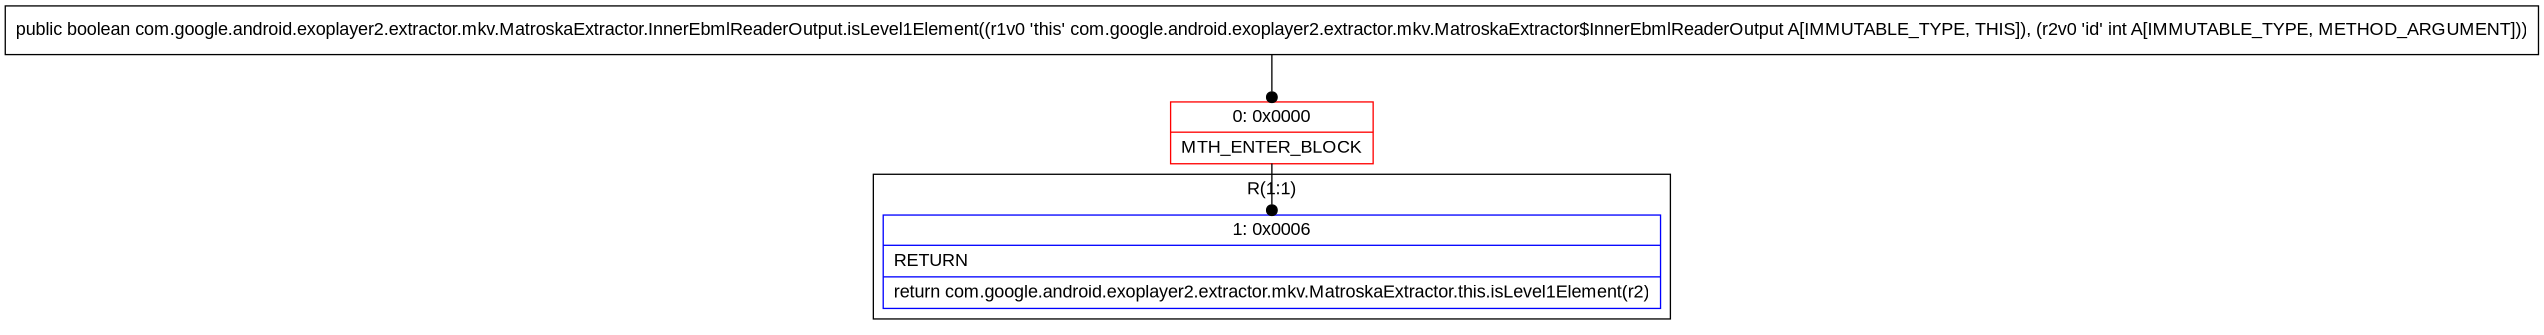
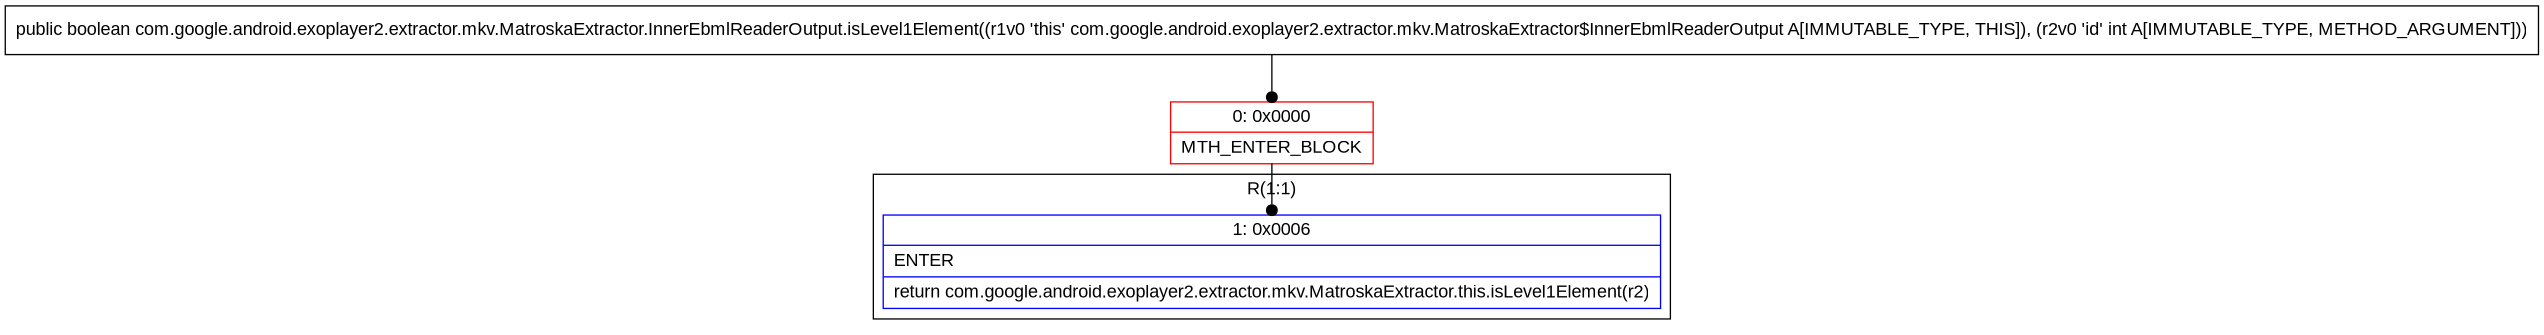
  digraph {
    fontname="Liberation Sans"
    node [shape=record fontname="Liberation Sans"]
    edge [arrowhead=dot fontname="Liberation Sans"]
-   n1 [color=blue label="{1\:\ 0x0006|RETURN\l|return com.google.android.exoplayer2.extractor.mkv.MatroskaExtractor.this.isLevel1Element(r2)\l}"]
+   n1 [color=blue label="{1\:\ 0x0006|ENTER\l|return com.google.android.exoplayer2.extractor.mkv.MatroskaExtractor.this.isLevel1Element(r2)\l}"]
    n2 [color=red label="{0\:\ 0x0000|MTH_ENTER_BLOCK\l}"]
    n3 [label="{public boolean com.google.android.exoplayer2.extractor.mkv.MatroskaExtractor.InnerEbmlReaderOutput.isLevel1Element((r1v0 'this' com.google.android.exoplayer2.extractor.mkv.MatroskaExtractor$InnerEbmlReaderOutput A[IMMUTABLE_TYPE, THIS]), (r2v0 'id' int A[IMMUTABLE_TYPE, METHOD_ARGUMENT])) }"]
    subgraph cluster_1 {
      label="R(1:1)"
      n1
    }
    n2 -> n1
    n3 -> n2
  }
